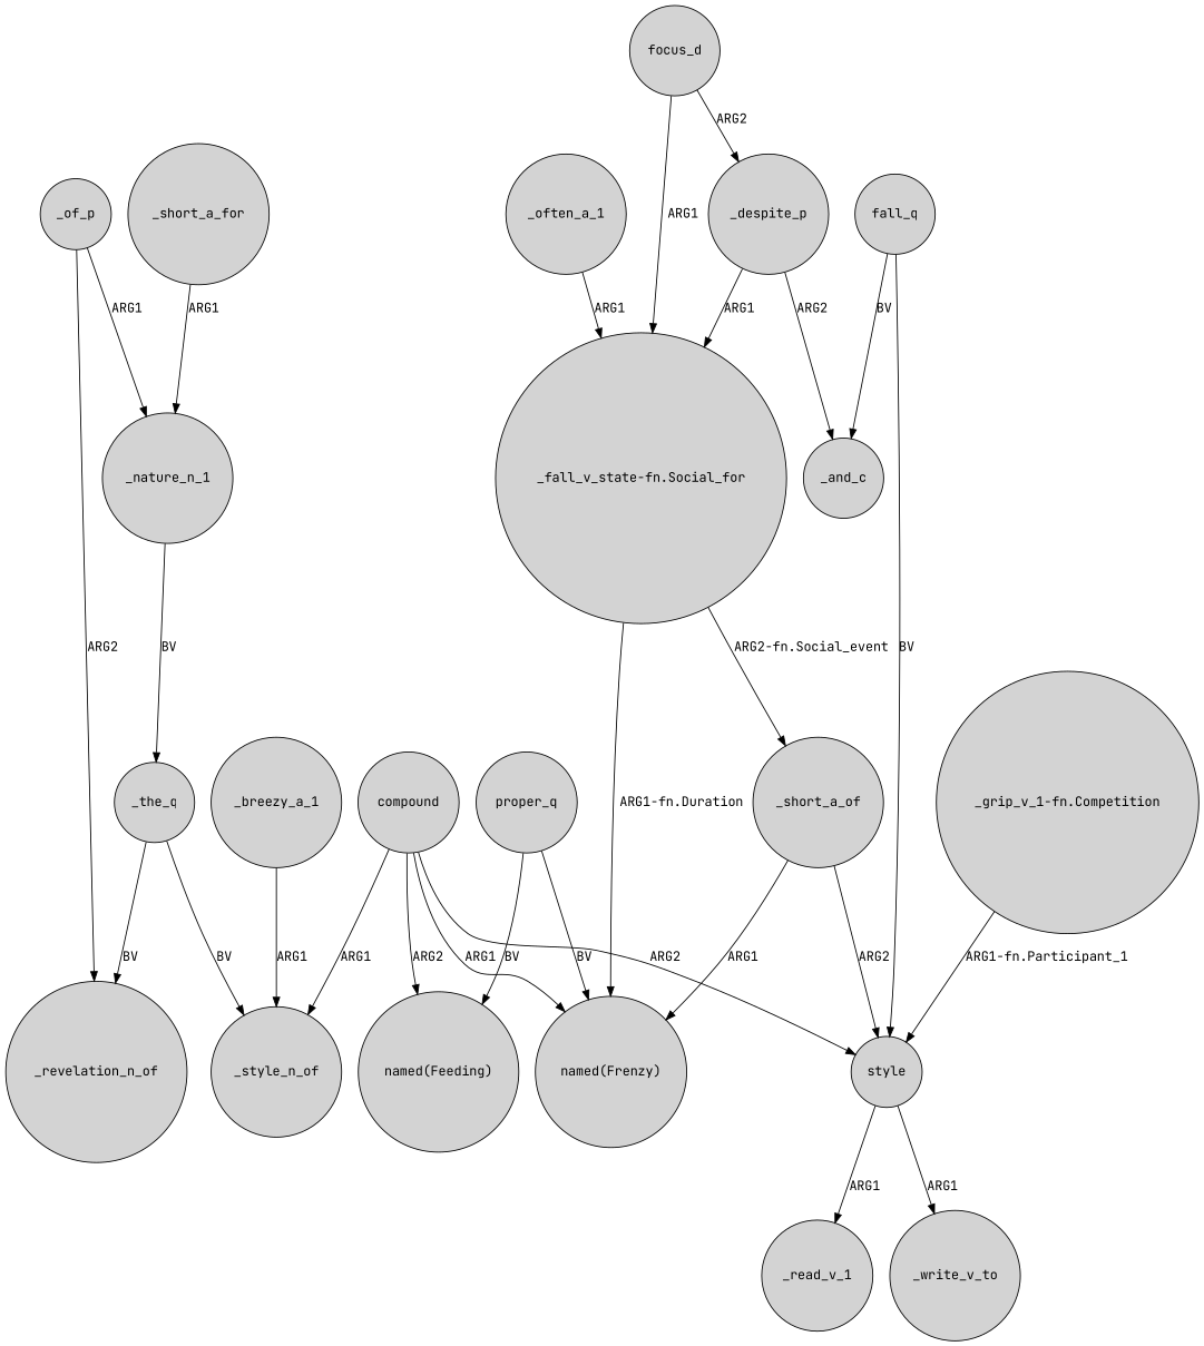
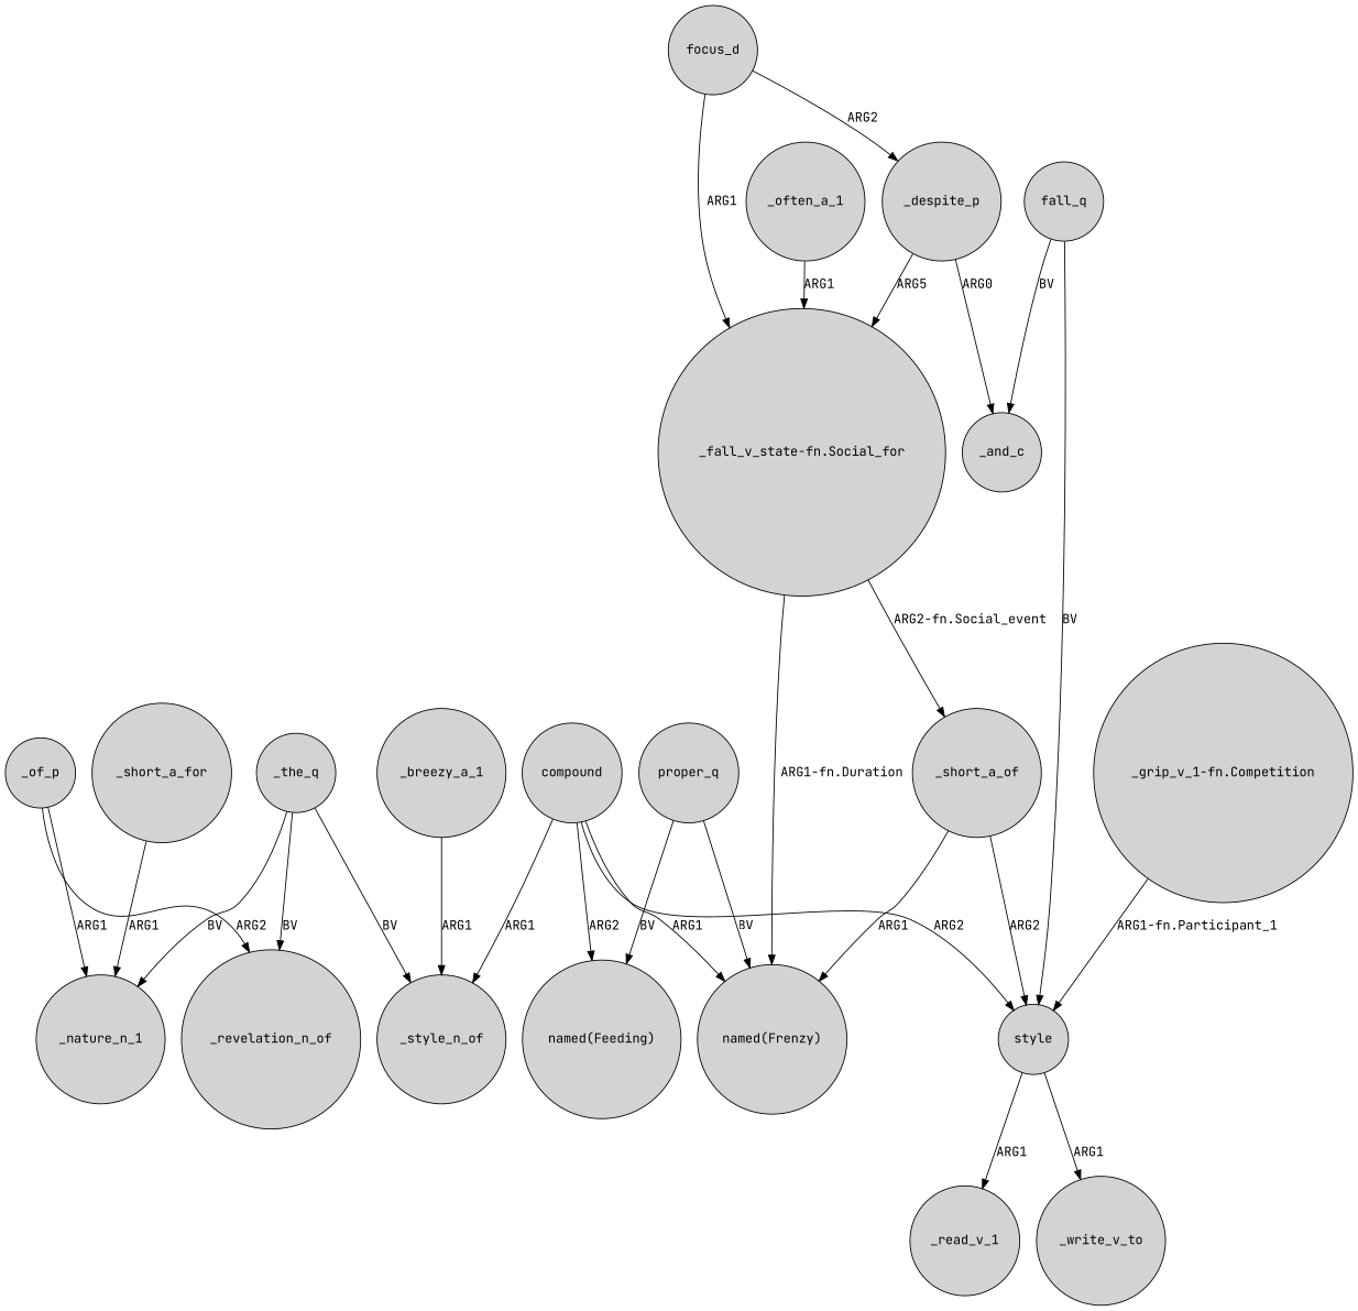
  digraph {
    fontname="JetBrains Mono"
    node [fontname="JetBrains Mono" shape=circle style=filled]
    edge [fontname="JetBrains Mono"]
    _of_p
    _nature_n_1
    _revelation_n_of
    compound
    "named(Frenzy)"
    _style_n_of
    n7 [label=style]
    "named(Feeding)"
    _read_v_1
    _write_v_to
    n11 [label="_fall_v_state-fn.Social_for"]
    _despite_p
    _and_c
    _short_a_of
    n15 [label=_short_a_for]
    n16 [label=fall_q]
    _the_q
    _breezy_a_1
    focus_d
    proper_q
    "_grip_v_1-fn.Competition"
    _often_a_1
    _of_p -> _nature_n_1 [label=ARG1]
    _of_p -> _revelation_n_of [label=ARG2]
    compound -> "named(Frenzy)" [label=ARG1]
    compound -> _style_n_of [label=ARG1]
    compound -> n7 [label=ARG2]
    compound -> "named(Feeding)" [label=ARG2]
    n7 -> _read_v_1 [label=ARG1]
    n7 -> _write_v_to [label=ARG1]
    n11 -> "named(Frenzy)" [label="ARG1-fn.Duration"]
    n11 -> _short_a_of [label="ARG2-fn.Social_event"]
-   _despite_p -> n11 [label=ARG1]
-   _despite_p -> _and_c [label=ARG2]
+   _despite_p -> n11 [label=ARG5]
+   _despite_p -> _and_c [label=ARG0]
    _short_a_of -> "named(Frenzy)" [label=ARG1]
    _short_a_of -> n7 [label=ARG2]
    n15 -> _nature_n_1 [label=ARG1]
    n16 -> n7 [label=BV]
    n16 -> _and_c [label=BV]
-   _nature_n_1 -> _the_q [label=BV]
+   _the_q -> _nature_n_1 [label=BV]
    _the_q -> _revelation_n_of [label=BV]
    _the_q -> _style_n_of [label=BV]
    _breezy_a_1 -> _style_n_of [label=ARG1]
    focus_d -> n11 [label=ARG1]
    focus_d -> _despite_p [label=ARG2]
    proper_q -> "named(Frenzy)" [label=BV]
    proper_q -> "named(Feeding)" [label=BV]
    "_grip_v_1-fn.Competition" -> n7 [label="ARG1-fn.Participant_1"]
    _often_a_1 -> n11 [label=ARG1]
  }
